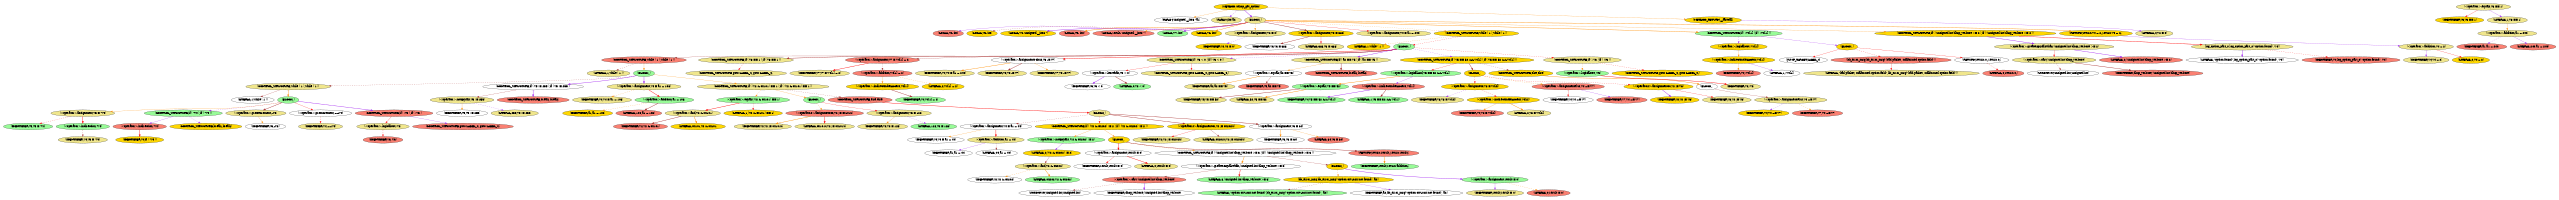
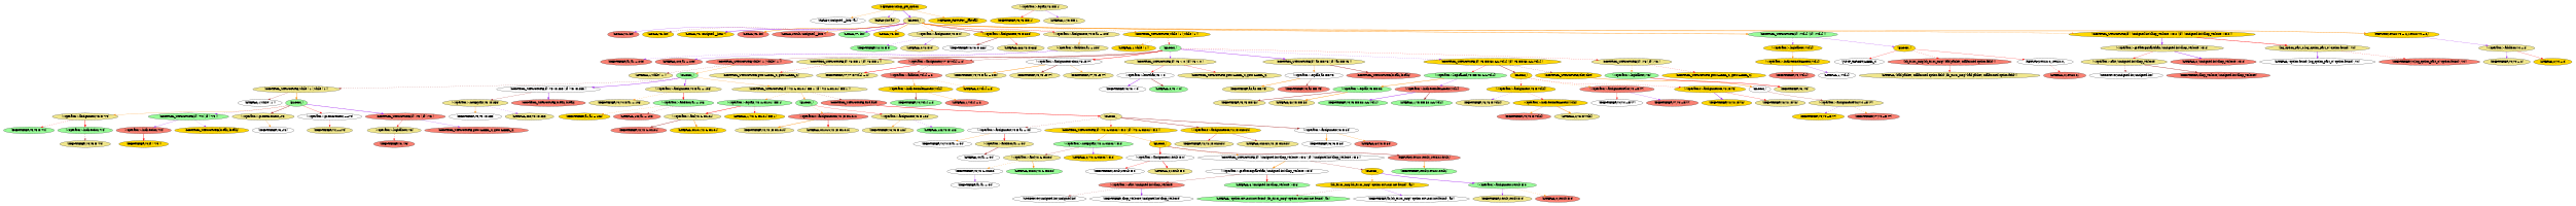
  digraph {
    node [fillcolor=khaki style=filled]
    edge [color=darkorange style=solid]
    n1 [fillcolor=gold label="(METHOD,udhcp_get_option)"]
    n2 [fillcolor=white label="(PARAM,unsigned __int8 *a1)"]
    n3 [label="(PARAM,int a2)"]
    n4 [label="(BLOCK,,)"]
    n5 [fillcolor=gold label="(METHOD_RETURN,__fastcall)"]
    n6 [fillcolor=salmon label="(LOCAL,v2: int)"]
    n7 [fillcolor=gold label="(LOCAL,v3: int)"]
    n8 [fillcolor=gold label="(LOCAL,v4: unsigned __int8 *)"]
    n9 [fillcolor=salmon label="(LOCAL,v5: int)"]
    n10 [fillcolor=salmon label="(LOCAL,result: unsigned __int8 *)"]
    n11 [fillcolor=palegreen label="(LOCAL,v7: int)"]
    n12 [fillcolor=gold label="(LOCAL,v8: int)"]
    n13 [label="(<operator>.assignment,v2 = 0)"]
    n14 [fillcolor=gold label="(<operator>.assignment,v3 = 388)"]
    n15 [label="(<operator>.assignment,v4 = a1 + 240)"]
    n16 [fillcolor=gold label="(CONTROL_STRUCTURE,while ( 1 ),while ( 1 ))"]
    n17 [fillcolor=palegreen label="(CONTROL_STRUCTURE,if ( !v4[1] ),if ( !v4[1] ))"]
    n18 [fillcolor=gold label="(CONTROL_STRUCTURE,if ( (unsigned int)dhcp_verbose >= 2 ),if ( (unsigned int)dhcp_verbose >= 2 ))"]
    n19 [fillcolor=gold label="(RETURN,return v4 + 2;,return v4 + 2;)"]
-   n20 [fillcolor=gold label="(IDENTIFIER,v2,v2 = 0)"]
+   n20 [fillcolor=palegreen label="(IDENTIFIER,v2,v2 = 0)"]
    n21 [label="(LITERAL,0,v2 = 0)"]
    n22 [fillcolor=white label="(IDENTIFIER,v3,v3 = 388)"]
    n23 [label="(LITERAL,388,v3 = 388)"]
    n24 [label="(<operator>.addition,a1 + 240)"]
    n25 [fillcolor=gold label="(LITERAL,1,while ( 1 ))"]
    n26 [fillcolor=palegreen label="(BLOCK,,)"]
    n27 [fillcolor=gold label="(<operator>.logicalNot,!v4[1])"]
    n28 [fillcolor=gold label="(BLOCK,,)"]
    n29 [label="(<operator>.greaterEqualsThan,(unsigned int)dhcp_verbose >= 2)"]
    n30 [label="(log_option_part_0,log_option_part_0(\"option found\", v4))"]
    n31 [label="(<operator>.addition,v4 + 2)"]
    n32 [label="(IDENTIFIER,v4,v4 = a1 + 240)"]
    n33 [fillcolor=salmon label="(IDENTIFIER,a1,a1 + 240)"]
    n34 [fillcolor=salmon label="(LITERAL,240,a1 + 240)"]
    n35 [fillcolor=salmon label="(CONTROL_STRUCTURE,while ( 1 ),while ( 1 ))"]
    n36 [label="(CONTROL_STRUCTURE,if ( v3 == 1 ),if ( v3 == 1 ))"]
    n37 [fillcolor=salmon label="(<operator>.assignment,v7 = v4[1] + 2)"]
    n38 [fillcolor=white label="(<operator>.assignmentMinus,v3 -= v7)"]
    n39 [label="(CONTROL_STRUCTURE,if ( v3 < 0 ),if ( v3 < 0 ))"]
    n40 [label="(CONTROL_STRUCTURE,if ( a2 == v5 ),if ( a2 == v5 ))"]
    n41 [fillcolor=gold label="(CONTROL_STRUCTURE,if ( v5 == 52 && v4[1] ),if ( v5 == 52 && v4[1] ))"]
    n42 [label="(CONTROL_STRUCTURE,if ( !v3 ),if ( !v3 ))"]
    n43 [label="(LITERAL,1,while ( 1 ))"]
    n44 [fillcolor=palegreen label="(BLOCK,,)"]
    n45 [label="(CONTROL_STRUCTURE,goto LABEL_4;,goto LABEL_4;)"]
    n46 [label="(IDENTIFIER,v7,v7 = v4[1] + 2)"]
    n47 [fillcolor=salmon label="(<operator>.addition,v4[1] + 2)"]
    n48 [label="(IDENTIFIER,v3,v3 -= v7)"]
    n49 [label="(IDENTIFIER,v7,v3 -= v7)"]
    n50 [fillcolor=white label="(<operator>.lessThan,v3 < 0)"]
    n51 [label="(CONTROL_STRUCTURE,goto LABEL_4;,goto LABEL_4;)"]
    n52 [fillcolor=white label="(<operator>.equals,a2 == v5)"]
    n53 [fillcolor=salmon label="(CONTROL_STRUCTURE,break;,break;)"]
    n54 [fillcolor=palegreen label="(<operator>.logicalAnd,v5 == 52 && v4[1])"]
    n55 [fillcolor=gold label="(BLOCK,,)"]
    n56 [fillcolor=gold label="(CONTROL_STRUCTURE,else,else)"]
    n57 [fillcolor=palegreen label="(<operator>.logicalNot,!v3)"]
    n58 [fillcolor=gold label="(CONTROL_STRUCTURE,goto LABEL_4;,goto LABEL_4;)"]
    n59 [label="(CONTROL_STRUCTURE,while ( 1 ),while ( 1 ))"]
    n60 [fillcolor=white label="(CONTROL_STRUCTURE,if ( v5 != 255 ),if ( v5 != 255 ))"]
    n61 [label="(<operator>.assignment,v4 = a1 + 108)"]
    n62 [label="(CONTROL_STRUCTURE,if ( (v2 & 0x101) == 1 ),if ( (v2 & 0x101) == 1 ))"]
    n63 [fillcolor=white label="(LITERAL,1,while ( 1 ))"]
    n64 [fillcolor=palegreen label="(BLOCK,,)"]
    n65 [label="(<operator>.notEquals,v5 != 255)"]
    n66 [fillcolor=salmon label="(CONTROL_STRUCTURE,break;,break;)"]
    n67 [label="(IDENTIFIER,v4,v4 = a1 + 108)"]
    n68 [fillcolor=palegreen label="(<operator>.addition,a1 + 108)"]
    n69 [fillcolor=palegreen label="(<operator>.equals,(v2 & 0x101) == 1)"]
    n70 [fillcolor=palegreen label="(BLOCK,,)"]
    n71 [fillcolor=salmon label="(CONTROL_STRUCTURE,else,else)"]
    n72 [label="(<operator>.assignment,v5 = *v4)"]
    n73 [fillcolor=palegreen label="(CONTROL_STRUCTURE,if ( *v4 ),if ( *v4 ))"]
    n74 [label="(<operator>.preDecrement,--v3)"]
    n75 [fillcolor=white label="(<operator>.preIncrement,++v4)"]
    n76 [fillcolor=salmon label="(CONTROL_STRUCTURE,if ( !v3 ),if ( !v3 ))"]
    n77 [fillcolor=palegreen label="(IDENTIFIER,v5,v5 = *v4)"]
    n78 [fillcolor=palegreen label="(<operator>.indirection,*v4)"]
    n79 [fillcolor=salmon label="(<operator>.indirection,*v4)"]
    n80 [fillcolor=gold label="(CONTROL_STRUCTURE,break;,break;)"]
    n81 [fillcolor=white label="(IDENTIFIER,v3,--v3)"]
    n82 [label="(IDENTIFIER,v4,++v4)"]
    n83 [label="(<operator>.logicalNot,!v3)"]
    n84 [fillcolor=salmon label="(CONTROL_STRUCTURE,goto LABEL_4;,goto LABEL_4;)"]
    n85 [label="(IDENTIFIER,v4,v5 = *v4)"]
    n86 [fillcolor=gold label="(IDENTIFIER,v4,if ( *v4 ))"]
    n87 [fillcolor=salmon label="(IDENTIFIER,v3,!v3)"]
    n88 [fillcolor=white label="(IDENTIFIER,v5,v5 != 255)"]
    n89 [label="(LITERAL,255,v5 != 255)"]
    n90 [fillcolor=gold label="(IDENTIFIER,a1,a1 + 108)"]
    n91 [fillcolor=salmon label="(LITERAL,108,a1 + 108)"]
    n92 [label="(<operator>.and,v2 & 0x101)"]
    n93 [fillcolor=gold label="(LITERAL,1,(v2 & 0x101) == 1)"]
    n94 [fillcolor=salmon label="(<operators>.assignmentOr,v2 |= 0x101u)"]
    n95 [label="(<operator>.assignment,v3 = 128)"]
    n96 [label="(BLOCK,,)"]
    n97 [fillcolor=salmon label="(IDENTIFIER,v2,v2 & 0x101)"]
    n98 [fillcolor=gold label="(LITERAL,0x101,v2 & 0x101)"]
    n99 [label="(IDENTIFIER,v2,v2 |= 0x101u)"]
    n100 [label="(LITERAL,0x101u,v2 |= 0x101u)"]
    n101 [label="(IDENTIFIER,v3,v3 = 128)"]
    n102 [fillcolor=palegreen label="(LITERAL,128,v3 = 128)"]
    n103 [fillcolor=white label="(<operator>.assignment,v4 = a1 + 44)"]
    n104 [fillcolor=gold label="(CONTROL_STRUCTURE,if ( (v2 & 0x202) != 2 ),if ( (v2 & 0x202) != 2 ))"]
    n105 [fillcolor=gold label="(<operators>.assignmentOr,v2 |= 0x202u)"]
    n106 [fillcolor=white label="(<operator>.assignment,v3 = 64)"]
    n107 [fillcolor=white label="(IDENTIFIER,v4,v4 = a1 + 44)"]
    n108 [label="(<operator>.addition,a1 + 44)"]
    n109 [fillcolor=palegreen label="(<operator>.notEquals,(v2 & 0x202) != 2)"]
    n110 [fillcolor=gold label="(BLOCK,,)"]
    n111 [label="(IDENTIFIER,v2,v2 |= 0x202u)"]
    n112 [label="(LITERAL,0x202u,v2 |= 0x202u)"]
    n113 [fillcolor=white label="(IDENTIFIER,v3,v3 = 64)"]
    n114 [fillcolor=salmon label="(LITERAL,64,v3 = 64)"]
    n115 [fillcolor=white label="(IDENTIFIER,a1,a1 + 44)"]
    n116 [fillcolor=white label="(LITERAL,44,a1 + 44)"]
    n117 [label="(<operator>.and,v2 & 0x202)"]
    n118 [fillcolor=gold label="(LITERAL,2,(v2 & 0x202) != 2)"]
    n119 [fillcolor=white label="(<operator>.assignment,result = 0)"]
    n120 [fillcolor=white label="(CONTROL_STRUCTURE,if ( (unsigned int)dhcp_verbose >= 3 ),if ( (unsigned int)dhcp_verbose >= 3 ))"]
    n121 [fillcolor=salmon label="(RETURN,return result;,return result;)"]
    n122 [fillcolor=white label="(IDENTIFIER,v2,v2 & 0x202)"]
    n123 [fillcolor=palegreen label="(LITERAL,0x202,v2 & 0x202)"]
    n124 [fillcolor=white label="(IDENTIFIER,result,result = 0)"]
    n125 [label="(LITERAL,0,result = 0)"]
    n126 [fillcolor=white label="(<operator>.greaterEqualsThan,(unsigned int)dhcp_verbose >= 3)"]
    n127 [fillcolor=gold label="(BLOCK,,)"]
-   n128 [fillcolor=palegreen label="(IDENTIFIER,result,return addition;)"]
+   n128 [fillcolor=palegreen label="(IDENTIFIER,result,return result;)"]
    n129 [fillcolor=salmon label="(<operator>.cast,(unsigned int)dhcp_verbose)"]
    n130 [fillcolor=palegreen label="(LITERAL,3,(unsigned int)dhcp_verbose >= 3)"]
    n131 [fillcolor=gold label="(bb_error_msg,bb_error_msg(\"option 0x%02x not found\", a2))"]
    n132 [fillcolor=palegreen label="(<operator>.assignment,result = 0)"]
    n133 [fillcolor=white label="(UNKNOWN,unsigned int,unsigned int)"]
    n134 [fillcolor=white label="(IDENTIFIER,dhcp_verbose,(unsigned int)dhcp_verbose)"]
    n135 [fillcolor=palegreen label="(LITERAL,\"option 0x%02x not found\",bb_error_msg(\"option 0x%02x not found\", a2))"]
    n136 [fillcolor=white label="(IDENTIFIER,a2,bb_error_msg(\"option 0x%02x not found\", a2))"]
    n137 [label="(IDENTIFIER,result,result = 0)"]
    n138 [fillcolor=salmon label="(LITERAL,0,result = 0)"]
    n139 [label="(<operator>.equals,v3 == 1)"]
    n140 [fillcolor=gold label="(IDENTIFIER,v3,v3 == 1)"]
    n141 [label="(LITERAL,1,v3 == 1)"]
    n142 [fillcolor=gold label="(<operator>.indirectIndexAccess,v4[1])"]
    n143 [fillcolor=gold label="(LITERAL,2,v4[1] + 2)"]
    n144 [fillcolor=palegreen label="(IDENTIFIER,v4,v4[1] + 2)"]
+   n145 [fillcolor=salmon label="(LITERAL,1,v4[1] + 2)"]
    n146 [fillcolor=white label="(IDENTIFIER,v3,v3 < 0)"]
    n147 [fillcolor=palegreen label="(LITERAL,0,v3 < 0)"]
    n148 [label="(IDENTIFIER,a2,a2 == v5)"]
    n149 [fillcolor=salmon label="(IDENTIFIER,v5,a2 == v5)"]
    n150 [fillcolor=palegreen label="(<operator>.equals,v5 == 52)"]
    n151 [fillcolor=salmon label="(<operator>.indirectIndexAccess,v4[1])"]
    n152 [fillcolor=gold label="(<operator>.assignment,v8 = v4[2])"]
    n153 [fillcolor=salmon label="(<operator>.assignmentPlus,v4 += v7)"]
    n154 [fillcolor=gold label="(<operators>.assignmentOr,v2 |= v8)"]
    n155 [fillcolor=white label="(BLOCK,,)"]
    n156 [label="(IDENTIFIER,v5,v5 == 52)"]
    n157 [label="(LITERAL,52,v5 == 52)"]
    n158 [fillcolor=palegreen label="(IDENTIFIER,v4,v5 == 52 && v4[1])"]
    n159 [fillcolor=palegreen label="(LITERAL,1,v5 == 52 && v4[1])"]
    n160 [label="(IDENTIFIER,v8,v8 = v4[2])"]
    n161 [fillcolor=gold label="(<operator>.indirectIndexAccess,v4[2])"]
    n162 [fillcolor=white label="(IDENTIFIER,v4,v4 += v7)"]
    n163 [fillcolor=salmon label="(IDENTIFIER,v7,v4 += v7)"]
    n164 [fillcolor=gold label="(IDENTIFIER,v2,v2 |= v8)"]
    n165 [label="(IDENTIFIER,v8,v2 |= v8)"]
    n166 [fillcolor=salmon label="(IDENTIFIER,v4,v8 = v4[2])"]
    n167 [label="(LITERAL,2,v8 = v4[2])"]
    n168 [label="(<operator>.assignmentPlus,v4 += v7)"]
    n169 [fillcolor=gold label="(IDENTIFIER,v4,v4 += v7)"]
    n170 [fillcolor=salmon label="(IDENTIFIER,v7,v4 += v7)"]
    n171 [label="(IDENTIFIER,v3,!v3)"]
    n172 [fillcolor=gold label="(<operator>.indirectIndexAccess,v4[1])"]
    n173 [fillcolor=white label="(JUMP_TARGET,LABEL_4)"]
    n174 [fillcolor=salmon label="(bb_error_msg,bb_error_msg(\"bad packet, malformed option field\"))"]
    n175 [fillcolor=white label="(RETURN,return 0;,return 0;)"]
    n176 [fillcolor=salmon label="(IDENTIFIER,v4,!v4[1])"]
    n177 [fillcolor=white label="(LITERAL,1,!v4[1])"]
    n178 [label="(LITERAL,\"bad packet, malformed option field\",bb_error_msg(\"bad packet, malformed option field\"))"]
    n179 [fillcolor=salmon label="(LITERAL,0,return 0;)"]
    n180 [label="(<operator>.cast,(unsigned int)dhcp_verbose)"]
    n181 [fillcolor=salmon label="(LITERAL,2,(unsigned int)dhcp_verbose >= 2)"]
    n182 [fillcolor=white label="(LITERAL,\"option found\",log_option_part_0(\"option found\", v4))"]
    n183 [fillcolor=salmon label="(IDENTIFIER,v4,log_option_part_0(\"option found\", v4))"]
    n184 [fillcolor=white label="(UNKNOWN,unsigned int,unsigned int)"]
    n185 [fillcolor=salmon label="(IDENTIFIER,dhcp_verbose,(unsigned int)dhcp_verbose)"]
    n186 [label="(IDENTIFIER,v4,v4 + 2)"]
    n187 [fillcolor=gold label="(LITERAL,2,v4 + 2)"]
    n1 -> n2
    n1 -> n3 [color=purple style=dashed]
    n1 -> n4 [color=purple style=bold]
    n1 -> n5
    n4 -> n6 [color=purple]
    n4 -> n7 [color=brown style=dashed]
    n4 -> n8 [color=purple style=bold]
    n4 -> n9 [style=bold]
    n4 -> n10
    n4 -> n11 [color=purple style=bold]
    n4 -> n12 [style=bold]
    n4 -> n13 [style=dashed]
    n4 -> n14 [color=brown style=bold]
    n4 -> n15 [color=red]
    n4 -> n16 [style=dashed]
    n4 -> n17 [style=bold]
    n4 -> n18
    n4 -> n19 [style=bold]
    n13 -> n20 [color=purple style=dashed]
-   n5 -> n21 [color=purple]
+   n13 -> n21 [color=purple]
    n14 -> n22 [color=brown style=bold]
    n14 -> n23 [color=red]
-   n141 -> n24
+   n15 -> n24
    n16 -> n25 [style=dashed]
    n16 -> n26 [color=red style=dashed]
    n17 -> n27 [color=purple style=dashed]
    n17 -> n28 [color=purple]
    n18 -> n29 [color=purple style=bold]
    n18 -> n30 [color=red style=bold]
    n19 -> n31 [color=purple]
    n24 -> n33 [color=purple style=dashed]
    n24 -> n34 [color=purple]
    n26 -> n35 [color=brown]
    n26 -> n36 [color=brown style=bold]
    n26 -> n37 [color=brown]
    n26 -> n38 [color=red style=bold]
    n26 -> n39 [color=purple style=dashed]
    n26 -> n40 [color=purple style=bold]
    n26 -> n41 [color=purple style=dashed]
    n26 -> n42 [color=red style=dashed]
    n27 -> n172
    n28 -> n173 [color=red]
    n28 -> n174 [color=red style=dashed]
    n28 -> n175 [color=red]
    n29 -> n180 [color=red]
    n29 -> n181 [color=purple style=bold]
    n30 -> n182 [color=purple style=bold]
    n30 -> n183 [color=red style=dashed]
    n31 -> n186 [color=purple]
    n31 -> n187 [color=red]
    n35 -> n43 [color=brown style=dashed]
    n35 -> n44
    n36 -> n45 [color=red style=dashed]
    n37 -> n46 [color=red style=bold]
    n37 -> n47 [color=brown style=dashed]
    n38 -> n32 [style=bold]
    n38 -> n48 [color=brown style=bold]
    n38 -> n49
    n39 -> n50 [color=red]
    n39 -> n51 [color=red]
    n40 -> n52
    n40 -> n53 [color=brown style=bold]
    n41 -> n54 [color=red]
    n41 -> n55 [color=brown style=bold]
    n41 -> n56 [color=brown style=dashed]
    n42 -> n57 [style=dashed]
    n42 -> n58 [color=red style=dashed]
    n44 -> n59 [color=brown style=dashed]
    n44 -> n60 [color=purple style=bold]
    n44 -> n61 [color=purple style=bold]
    n44 -> n62
    n47 -> n142
    n47 -> n143 [style=dashed]
    n50 -> n146 [color=purple style=bold]
    n50 -> n147 [color=brown style=bold]
    n52 -> n148 [style=bold]
    n52 -> n149 [color=brown]
    n54 -> n150 [style=bold]
    n54 -> n151 [color=purple]
    n55 -> n152 [color=red style=dashed]
    n55 -> n153 [style=dashed]
    n55 -> n154 [color=red style=dashed]
    n56 -> n155 [style=bold]
    n57 -> n171 [color=red style=bold]
    n59 -> n63 [color=brown]
    n59 -> n64 [style=bold]
    n60 -> n65 [color=brown]
    n60 -> n66 [color=purple style=bold]
    n61 -> n67 [style=dashed]
    n61 -> n68 [color=red style=bold]
    n62 -> n69 [style=dashed]
    n62 -> n70
    n62 -> n71 [color=brown style=dashed]
    n64 -> n72
    n64 -> n73 [color=purple style=dashed]
    n64 -> n74 [color=brown style=bold]
    n64 -> n75 [color=red]
    n64 -> n76 [color=purple style=bold]
    n65 -> n88
    n65 -> n89 [color=purple style=dashed]
    n68 -> n90 [style=dashed]
-   n68 -> n91 [color=brown style=bold]
+   n68 -> n91 [color=brown style=dashed]
    n69 -> n92 [color=red style=bold]
    n69 -> n93 [color=red style=dashed]
    n70 -> n94 [style=dashed]
    n70 -> n95 [color=red]
    n71 -> n96 [color=red style=bold]
    n72 -> n77 [color=red style=dashed]
    n72 -> n78 [color=red style=bold]
    n73 -> n79 [color=purple]
    n73 -> n80 [color=purple style=dashed]
    n74 -> n81
    n75 -> n82 [color=red style=dashed]
    n76 -> n83 [color=red]
    n76 -> n84 [color=purple]
    n78 -> n85 [color=brown style=dashed]
    n79 -> n86 [color=red style=bold]
    n83 -> n87 [color=red style=dashed]
    n92 -> n97 [color=brown style=bold]
    n92 -> n98 [style=bold]
    n94 -> n99 [style=bold]
    n94 -> n100 [color=red style=bold]
    n95 -> n101
    n95 -> n102 [color=purple style=dashed]
    n96 -> n103 [color=brown style=dashed]
    n96 -> n104 [color=red style=dashed]
    n96 -> n105 [color=brown style=bold]
    n96 -> n106 [color=brown style=bold]
    n103 -> n107
    n103 -> n108 [color=red style=bold]
    n104 -> n109
    n104 -> n110
    n105 -> n111 [color=red]
    n105 -> n112 [color=brown]
    n106 -> n113 [style=bold]
    n106 -> n114
-   n108 -> n115 [color=purple]
-   n108 -> n116 [color=brown style=dashed]
-   n118 -> n117 [color=brown]
+   n122 -> n115 [color=purple]
+   n108 -> n116 [color=brown style=bold]
+   n109 -> n117 [color=brown]
    n109 -> n118 [color=purple]
    n110 -> n119 [color=red style=bold]
    n110 -> n120 [style=dashed]
    n110 -> n121 [color=brown style=bold]
    n117 -> n122 [style=dashed]
    n117 -> n123 [style=bold]
    n119 -> n124 [color=red]
    n119 -> n125 [color=red style=bold]
    n120 -> n126 [style=bold]
    n120 -> n127 [color=brown]
    n121 -> n128 [style=bold]
    n126 -> n129 [color=brown]
    n126 -> n130 [color=red style=bold]
    n127 -> n131 [style=dashed]
    n127 -> n132 [color=purple style=bold]
    n129 -> n133 [color=brown style=dashed]
    n129 -> n134 [color=purple style=bold]
    n131 -> n135 [color=brown style=dashed]
    n131 -> n136 [color=purple]
    n132 -> n137 [color=purple]
    n132 -> n138 [style=dashed]
    n139 -> n140 [color=red]
    n139 -> n141 [color=purple]
    n142 -> n144 [color=brown style=bold]
+   n142 -> n145
    n150 -> n156 [color=brown style=bold]
    n150 -> n157 [style=bold]
    n151 -> n158 [color=purple style=bold]
    n151 -> n159 [color=brown style=bold]
    n152 -> n160 [color=purple style=dashed]
    n152 -> n161 [color=red style=dashed]
    n153 -> n162 [color=red]
    n153 -> n163 [color=purple]
    n154 -> n164 [color=purple style=bold]
    n154 -> n165 [color=red]
    n155 -> n168 [color=brown]
    n161 -> n166
    n161 -> n167 [style=bold]
    n168 -> n169 [color=purple style=dashed]
    n168 -> n170 [style=dashed]
    n172 -> n176
    n172 -> n177 [color=purple]
    n174 -> n178 [color=red]
    n175 -> n179 [color=red style=dashed]
    n180 -> n184 [color=brown style=dashed]
    n180 -> n185 [color=brown style=bold]
  }
